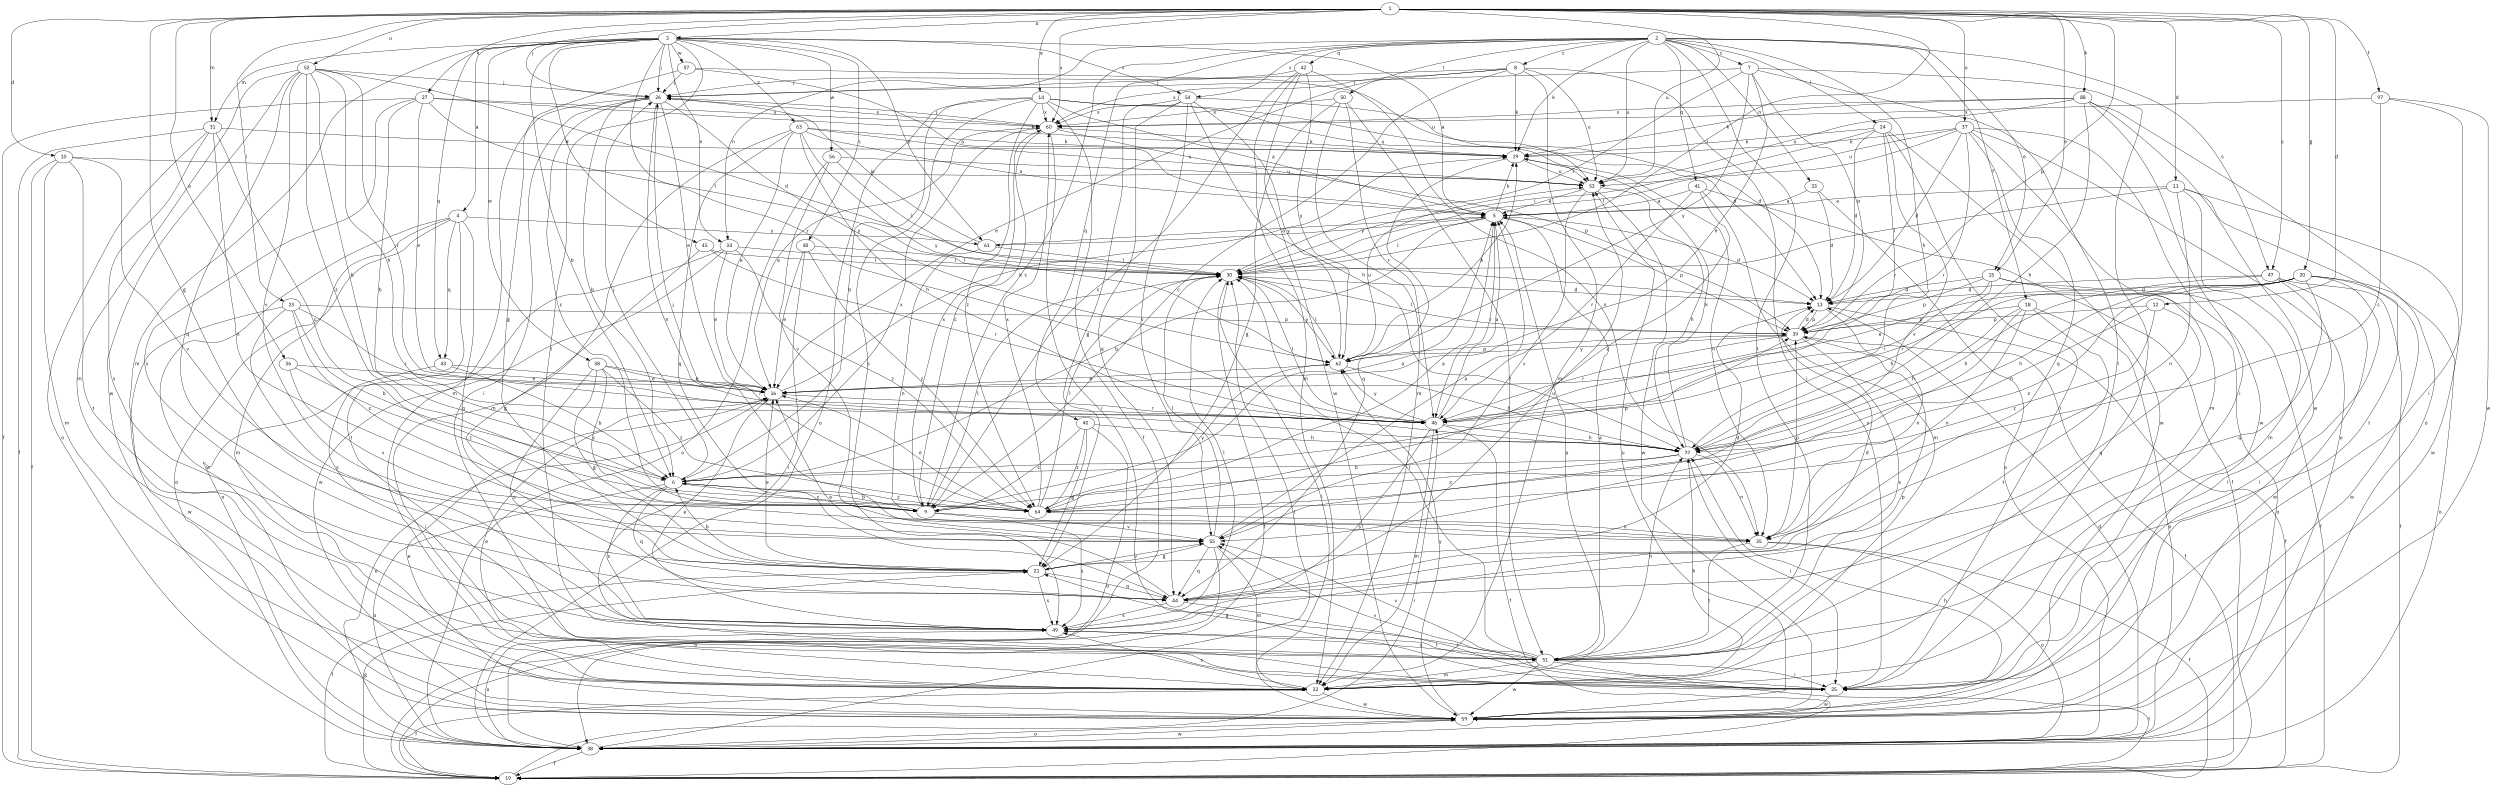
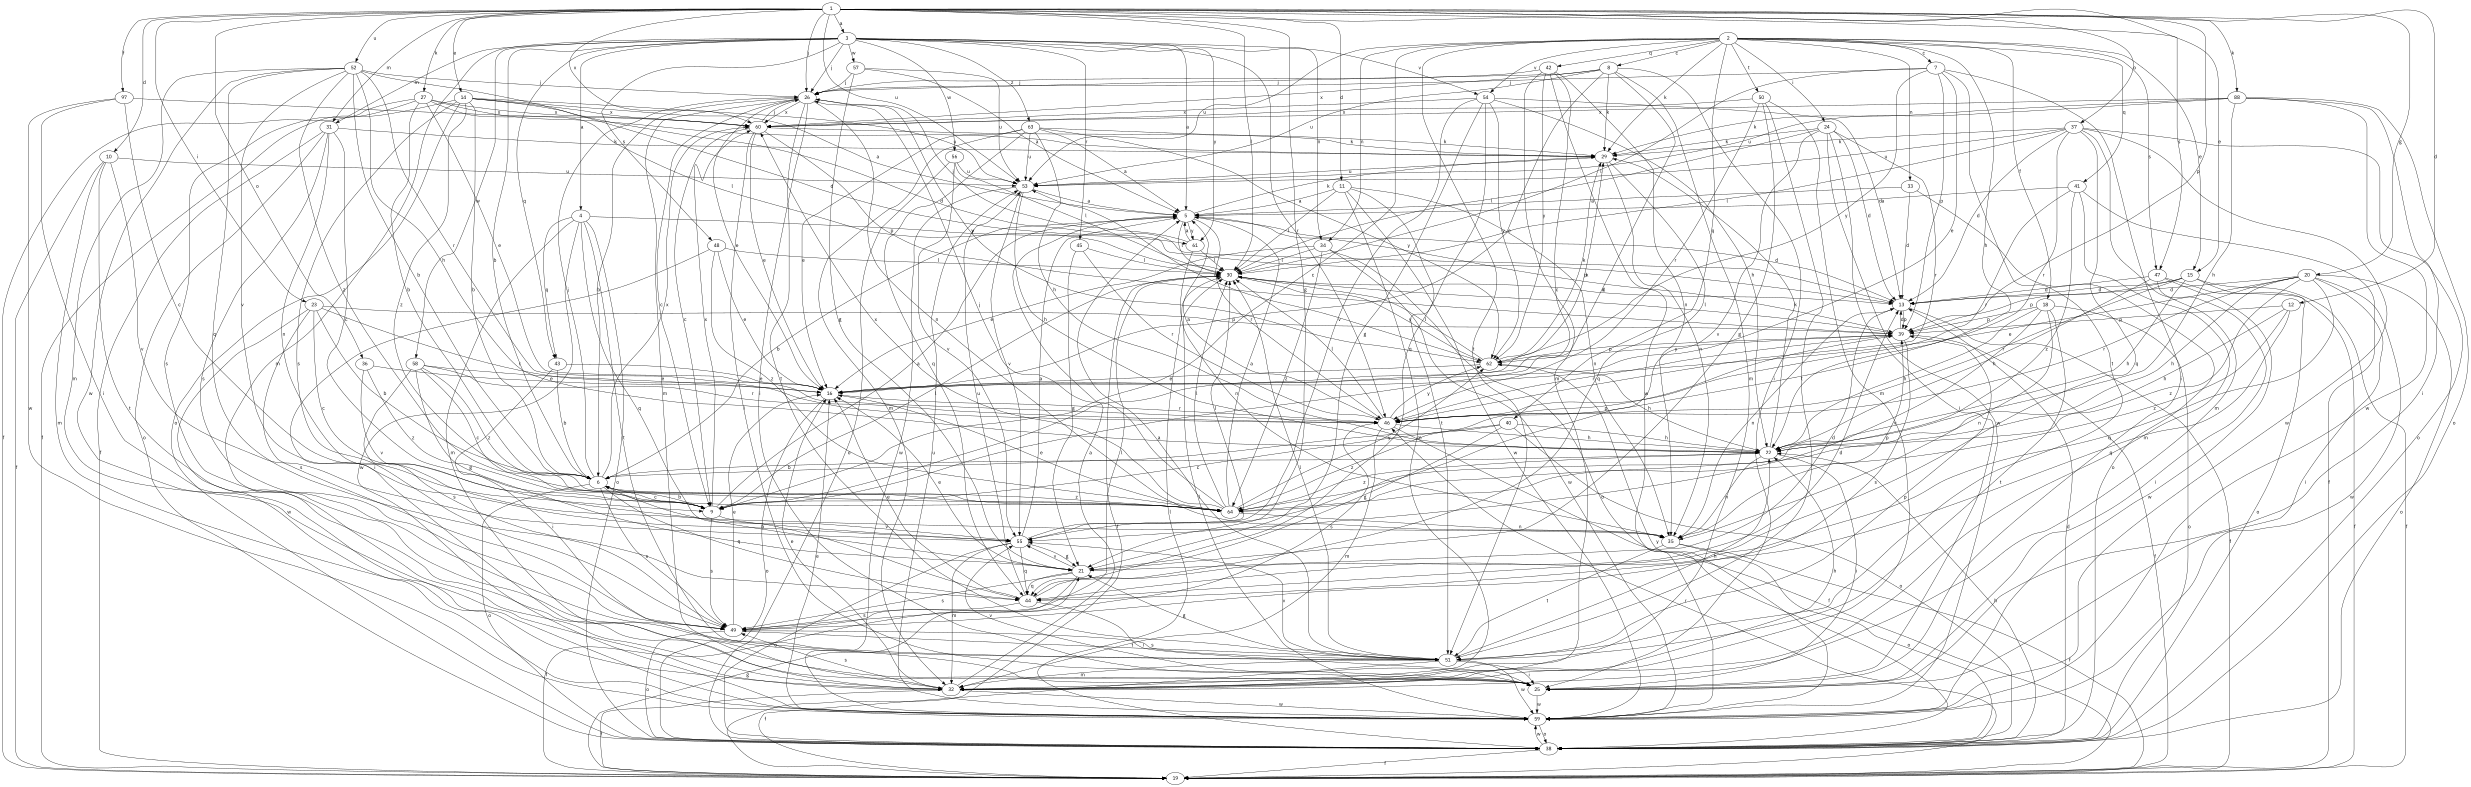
  strict digraph {
    fontname="IBM Plex Sans"
    node [fontname="IBM Plex Sans"]
    edge [fontname="IBM Plex Sans"]
    1
    3
    11
    14
    53
    21
    23
    26
    27
    52
    n11 [label=97]
    31
    60
    10
    12
    15
    20
    30
    37
    39
    47
    36
    n23 [label=88]
    4
    5
    32
    46
    51
    57
    61
    63
    6
    43
    58
    54
    34
    48
    45
    56
    59
    35
    38
    13
    49
    64
    19
    55
    22
    44
    16
    9
    62
    25
    29
    33
    41
    2
    7
    8
    40
    42
    24
    18
    50
    1 -> 3 [label=a]
    1 -> 11 [label=d]
    1 -> 14 [label=e]
    1 -> 53 [label=u]
    1 -> 21 [label=g]
    1 -> 23 [label=i]
    1 -> 26 [label=j]
    1 -> 27 [label=k]
    1 -> 52 [label=u]
    1 -> n11 [label=f]
    1 -> 31 [label=m]
    1 -> 60 [label=x]
    1 -> 10 [label=d]
    1 -> 12 [label=d]
    1 -> 15 [label=e]
    1 -> 20 [label=g]
    1 -> 30 [label=l]
    1 -> 37 [label=o]
    1 -> 39 [label=p]
    1 -> 47 [label=s]
    1 -> 36 [label=o]
    1 -> n23 [label=k]
    3 -> 26 [label=j]
    3 -> 31 [label=m]
    3 -> 4 [label=a]
    3 -> 5 [label=a]
    3 -> 32 [label=m]
    3 -> 46 [label=r]
-   3 -> 51 [label=t]
+   26 -> 51 [label=t]
    3 -> 57 [label=w]
    3 -> 61 [label=y]
    3 -> 63 [label=z]
    3 -> 6 [label=b]
    3 -> 43 [label=q]
    3 -> 58 [label=w]
    3 -> 54 [label=v]
    3 -> 34 [label=n]
    3 -> 48 [label=s]
    3 -> 45 [label=r]
    3 -> 56 [label=w]
    11 -> 30 [label=l]
    11 -> 5 [label=a]
    11 -> 32 [label=m]
    11 -> 51 [label=t]
    11 -> 59 [label=w]
    11 -> 35 [label=n]
    14 -> 53 [label=u]
    14 -> 60 [label=x]
    14 -> 5 [label=a]
    14 -> 6 [label=b]
    14 -> 38 [label=o]
    14 -> 13 [label=d]
    14 -> 49 [label=s]
    14 -> 64 [label=z]
    14 -> 19 [label=f]
    53 -> 5 [label=a]
    53 -> 59 [label=w]
    53 -> 55 [label=v]
    53 -> 22 [label=h]
    21 -> 6 [label=b]
    21 -> 13 [label=d]
    21 -> 49 [label=s]
    21 -> 19 [label=f]
    21 -> 55 [label=v]
    21 -> 44 [label=q]
    21 -> 16 [label=e]
    23 -> 39 [label=p]
    23 -> 46 [label=r]
    23 -> 6 [label=b]
    23 -> 59 [label=w]
    23 -> 49 [label=s]
    23 -> 9 [label=c]
    26 -> 60 [label=x]
    26 -> 32 [label=m]
    26 -> 6 [label=b]
    26 -> 35 [label=n]
    26 -> 16 [label=e]
    26 -> 9 [label=c]
    26 -> 62 [label=y]
    26 -> 25 [label=i]
    27 -> 60 [label=x]
    27 -> 30 [label=l]
    27 -> 6 [label=b]
    27 -> 49 [label=s]
    27 -> 19 [label=f]
    27 -> 16 [label=e]
    27 -> 29 [label=k]
    52 -> 26 [label=j]
    52 -> 32 [label=m]
    52 -> 46 [label=r]
    52 -> 6 [label=b]
    52 -> 59 [label=w]
    52 -> 13 [label=d]
    52 -> 64 [label=z]
    52 -> 55 [label=v]
    52 -> 22 [label=h]
    52 -> 44 [label=q]
    n11 -> 60 [label=x]
    n11 -> 59 [label=w]
    n11 -> 9 [label=c]
    n11 -> 25 [label=i]
    31 -> 35 [label=n]
    31 -> 38 [label=o]
    31 -> 49 [label=s]
    31 -> 19 [label=f]
    31 -> 9 [label=c]
    31 -> 29 [label=k]
    60 -> 26 [label=j]
    60 -> 39 [label=p]
    60 -> 16 [label=e]
    60 -> 9 [label=c]
    60 -> 25 [label=i]
    60 -> 29 [label=k]
    10 -> 53 [label=u]
    10 -> 32 [label=m]
    10 -> 51 [label=t]
    10 -> 19 [label=f]
    10 -> 55 [label=v]
    12 -> 39 [label=p]
    12 -> 64 [label=z]
    12 -> 22 [label=h]
    12 -> 44 [label=q]
    15 -> 39 [label=p]
    15 -> 46 [label=r]
    15 -> 38 [label=o]
    15 -> 13 [label=d]
    15 -> 19 [label=f]
    15 -> 22 [label=h]
    20 -> 46 [label=r]
    20 -> 59 [label=w]
    20 -> 38 [label=o]
    20 -> 13 [label=d]
    20 -> 64 [label=z]
    20 -> 22 [label=h]
    20 -> 44 [label=q]
    20 -> 16 [label=e]
    20 -> 25 [label=i]
    30 -> 13 [label=d]
    30 -> 19 [label=f]
    30 -> 62 [label=y]
    37 -> 53 [label=u]
    37 -> 30 [label=l]
    37 -> 32 [label=m]
    37 -> 46 [label=r]
    37 -> 59 [label=w]
    37 -> 38 [label=o]
    37 -> 13 [label=d]
    37 -> 44 [label=q]
    37 -> 29 [label=k]
    39 -> 30 [label=l]
    39 -> 46 [label=r]
    39 -> 13 [label=d]
    39 -> 49 [label=s]
    39 -> 19 [label=f]
    39 -> 62 [label=y]
    47 -> 59 [label=w]
    47 -> 13 [label=d]
    47 -> 19 [label=f]
    47 -> 22 [label=h]
    47 -> 25 [label=i]
    36 -> 64 [label=z]
    36 -> 55 [label=v]
    36 -> 16 [label=e]
    n23 -> 53 [label=u]
    n23 -> 60 [label=x]
    n23 -> 59 [label=w]
    n23 -> 38 [label=o]
    n23 -> 22 [label=h]
    n23 -> 25 [label=i]
    n23 -> 29 [label=k]
    4 -> 32 [label=m]
    4 -> 51 [label=t]
    4 -> 61 [label=y]
    4 -> 43 [label=q]
    4 -> 59 [label=w]
    4 -> 38 [label=o]
    4 -> 44 [label=q]
    5 -> 30 [label=l]
    5 -> 39 [label=p]
    5 -> 46 [label=r]
    5 -> 61 [label=y]
    5 -> 6 [label=b]
    5 -> 13 [label=d]
    5 -> 29 [label=k]
    32 -> 5 [label=a]
    32 -> 59 [label=w]
    32 -> 49 [label=s]
    32 -> 19 [label=f]
    32 -> 22 [label=h]
    32 -> 16 [label=e]
    46 -> 30 [label=l]
    46 -> 5 [label=a]
    46 -> 32 [label=m]
    46 -> 49 [label=s]
    46 -> 19 [label=f]
    46 -> 22 [label=h]
    46 -> 62 [label=y]
    51 -> 21 [label=g]
    51 -> 30 [label=l]
    51 -> 39 [label=p]
    51 -> 5 [label=a]
    51 -> 32 [label=m]
    51 -> 59 [label=w]
    51 -> 49 [label=s]
    51 -> 19 [label=f]
    51 -> 55 [label=v]
    51 -> 22 [label=h]
    51 -> 25 [label=i]
    57 -> 53 [label=u]
    57 -> 21 [label=g]
    57 -> 26 [label=j]
    57 -> 5 [label=a]
    61 -> 26 [label=j]
    61 -> 30 [label=l]
    61 -> 5 [label=a]
    61 -> 35 [label=n]
    63 -> 53 [label=u]
    63 -> 5 [label=a]
    63 -> 32 [label=m]
    63 -> 22 [label=h]
    63 -> 44 [label=q]
    63 -> 16 [label=e]
    63 -> 62 [label=y]
    63 -> 29 [label=k]
    6 -> 26 [label=j]
    6 -> 60 [label=x]
    6 -> 39 [label=p]
    6 -> 38 [label=o]
    6 -> 49 [label=s]
    6 -> 64 [label=z]
    6 -> 44 [label=q]
    6 -> 9 [label=c]
    43 -> 6 [label=b]
    43 -> 16 [label=e]
    43 -> 25 [label=i]
    58 -> 21 [label=g]
    58 -> 46 [label=r]
    58 -> 49 [label=s]
    58 -> 64 [label=z]
    58 -> 16 [label=e]
    58 -> 9 [label=c]
    54 -> 21 [label=g]
    54 -> 60 [label=x]
    54 -> 13 [label=d]
    54 -> 55 [label=v]
    54 -> 22 [label=h]
    54 -> 44 [label=q]
    54 -> 62 [label=y]
    34 -> 30 [label=l]
    34 -> 59 [label=w]
    34 -> 38 [label=o]
    34 -> 64 [label=z]
    34 -> 16 [label=e]
    48 -> 30 [label=l]
    48 -> 64 [label=z]
    48 -> 16 [label=e]
    48 -> 25 [label=i]
    45 -> 21 [label=g]
    45 -> 30 [label=l]
    45 -> 46 [label=r]
    56 -> 53 [label=u]
    56 -> 30 [label=l]
    56 -> 38 [label=o]
    56 -> 55 [label=v]
    59 -> 53 [label=u]
    59 -> 30 [label=l]
    59 -> 38 [label=o]
    59 -> 16 [label=e]
    59 -> 62 [label=y]
    35 -> 39 [label=p]
    35 -> 51 [label=t]
    35 -> 38 [label=o]
    35 -> 19 [label=f]
    38 -> 30 [label=l]
    38 -> 59 [label=w]
    38 -> 13 [label=d]
    38 -> 19 [label=f]
    38 -> 22 [label=h]
    13 -> 39 [label=p]
    13 -> 35 [label=n]
    13 -> 19 [label=f]
    49 -> 30 [label=l]
    49 -> 51 [label=t]
    49 -> 38 [label=o]
    49 -> 16 [label=e]
    64 -> 26 [label=j]
    64 -> 60 [label=x]
    64 -> 30 [label=l]
    64 -> 5 [label=a]
    64 -> 35 [label=n]
    64 -> 16 [label=e]
    64 -> 62 [label=y]
    19 -> 21 [label=g]
    19 -> 46 [label=r]
    55 -> 21 [label=g]
    55 -> 30 [label=l]
    55 -> 5 [label=a]
    55 -> 32 [label=m]
    55 -> 38 [label=o]
    55 -> 44 [label=q]
    22 -> 6 [label=b]
    22 -> 35 [label=n]
    22 -> 64 [label=z]
    22 -> 25 [label=i]
    22 -> 29 [label=k]
    44 -> 53 [label=u]
    44 -> 13 [label=d]
    44 -> 49 [label=s]
    44 -> 16 [label=e]
    44 -> 25 [label=i]
    16 -> 46 [label=r]
    16 -> 38 [label=o]
    16 -> 29 [label=k]
    9 -> 60 [label=x]
    9 -> 30 [label=l]
    9 -> 5 [label=a]
    9 -> 6 [label=b]
    9 -> 49 [label=s]
    9 -> 55 [label=v]
    62 -> 53 [label=u]
    62 -> 30 [label=l]
    62 -> 39 [label=p]
    62 -> 22 [label=h]
    62 -> 16 [label=e]
    62 -> 29 [label=k]
    25 -> 59 [label=w]
    25 -> 55 [label=v]
    29 -> 53 [label=u]
    29 -> 35 [label=n]
    29 -> 44 [label=q]
    33 -> 5 [label=a]
    33 -> 38 [label=o]
    33 -> 13 [label=d]
    41 -> 5 [label=a]
    41 -> 32 [label=m]
    41 -> 46 [label=r]
    41 -> 64 [label=z]
    41 -> 19 [label=f]
    2 -> 53 [label=u]
    2 -> 15 [label=e]
    2 -> 47 [label=s]
    2 -> 51 [label=t]
    2 -> 54 [label=v]
    2 -> 34 [label=n]
    2 -> 22 [label=h]
    2 -> 9 [label=c]
    2 -> 29 [label=k]
    2 -> 33 [label=n]
    2 -> 41 [label=q]
    2 -> 7 [label=c]
    2 -> 8 [label=c]
    2 -> 40 [label=q]
    2 -> 42 [label=q]
    2 -> 24 [label=i]
    2 -> 18 [label=f]
    2 -> 50 [label=t]
    7 -> 26 [label=j]
    7 -> 30 [label=l]
    7 -> 39 [label=p]
    7 -> 51 [label=t]
    7 -> 16 [label=e]
    7 -> 62 [label=y]
    7 -> 25 [label=i]
    8 -> 53 [label=u]
    8 -> 26 [label=j]
    8 -> 60 [label=x]
    8 -> 32 [label=m]
    8 -> 16 [label=e]
    8 -> 9 [label=c]
    8 -> 25 [label=i]
    8 -> 29 [label=k]
    40 -> 21 [label=g]
    40 -> 38 [label=o]
    40 -> 64 [label=z]
    40 -> 22 [label=h]
    40 -> 9 [label=c]
    42 -> 26 [label=j]
    42 -> 32 [label=m]
    42 -> 59 [label=w]
    42 -> 35 [label=n]
    42 -> 9 [label=c]
    42 -> 62 [label=y]
    24 -> 30 [label=l]
    24 -> 46 [label=r]
    24 -> 59 [label=w]
    24 -> 13 [label=d]
    24 -> 55 [label=v]
    24 -> 25 [label=i]
    24 -> 29 [label=k]
    18 -> 39 [label=p]
    18 -> 51 [label=t]
    18 -> 35 [label=n]
    18 -> 38 [label=o]
    18 -> 55 [label=v]
    18 -> 22 [label=h]
    50 -> 21 [label=g]
    50 -> 60 [label=x]
    50 -> 32 [label=m]
    50 -> 46 [label=r]
    50 -> 51 [label=t]
  }
